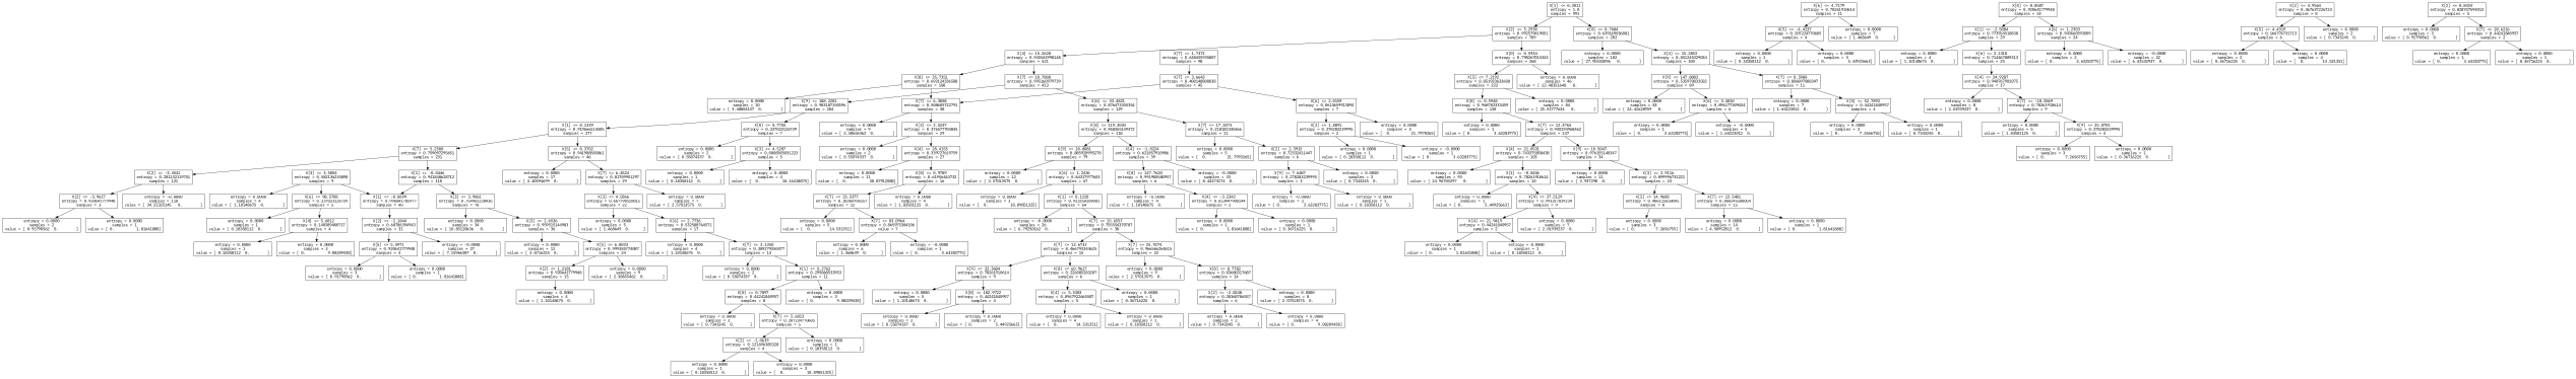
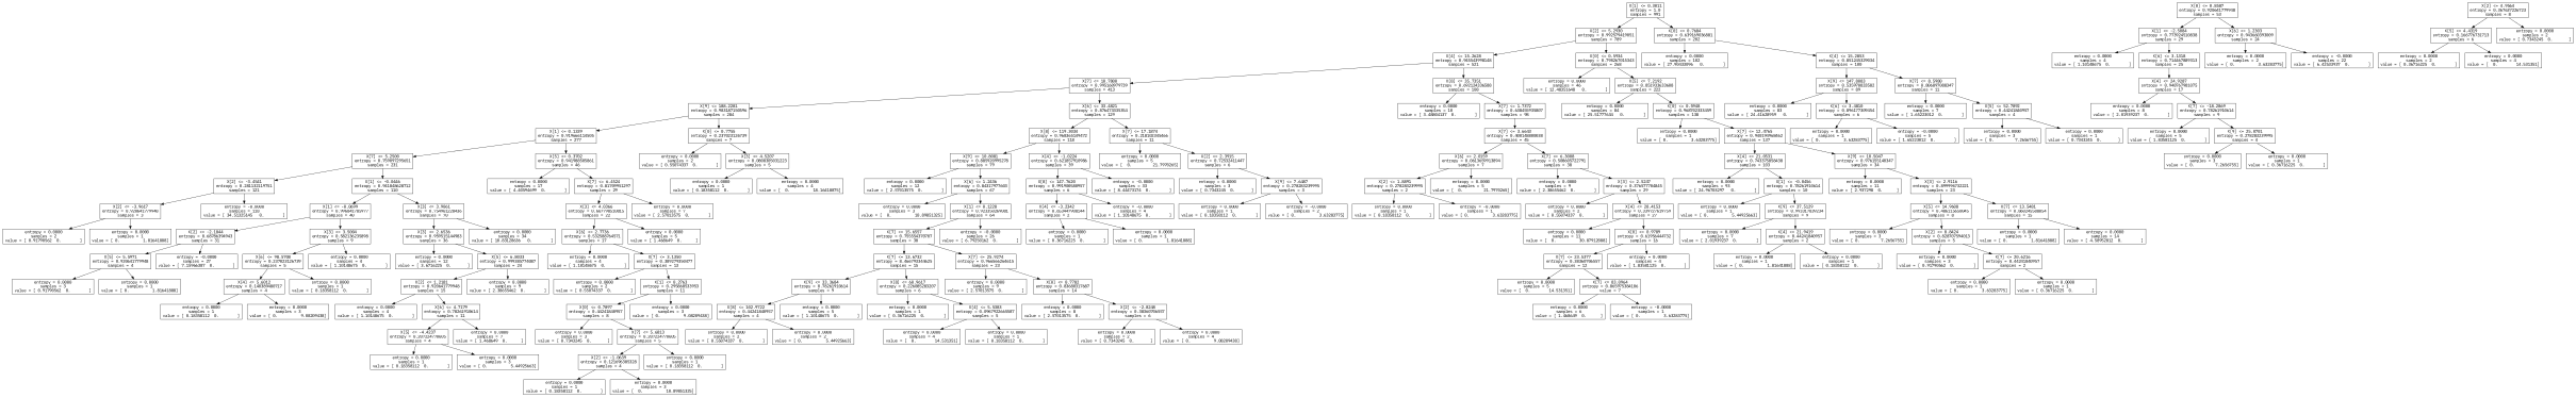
  digraph {
    fontname="IBM Plex Mono"
    node [fontname="IBM Plex Mono" shape=box]
    edge [fontname="IBM Plex Mono"]
    n1 [label="X[1] <= 0.3011\nentropy = 1.0\nsamples = 991"]
    n2 [label="X[2] <= 5.2930\nentropy = 0.992579419051\nsamples = 789"]
    n3 [label="X[0] <= 0.7684\nentropy = 0.639169036881\nsamples = 202"]
    n4 [label="X[4] <= 15.2628\nentropy = 0.945543998148\nsamples = 521"]
    n5 [label="X[0] <= 0.5934\nentropy = 0.798267015343\nsamples = 268"]
    n6 [label="entropy = 0.0000\nsamples = 102\nvalue = [ 27.90433096   0.        ]"]
    n7 [label="X[4] <= 15.2853\nentropy = 0.851245329034\nsamples = 100"]
    n8 [label="X[7] <= 10.7800\nentropy = 0.995160979739\nsamples = 413"]
    n9 [label="X[8] <= 35.7351\nentropy = 0.692124336588\nsamples = 108"]
    n10 [label="entropy = 0.0000\nsamples = 46\nvalue = [ 12.48351648   0.        ]"]
    n11 [label="X[5] <= 7.2192\nentropy = 0.851933633608\nsamples = 222"]
    n12 [label="X[9] <= 188.2281\nentropy = 0.983187150596\nsamples = 284"]
    n13 [label="X[6] <= 33.4821\nentropy = 0.876473335354\nsamples = 129"]
    n14 [label="entropy = 0.0000\nsamples = 10\nvalue = [ 3.48804137  0.        ]"]
    n15 [label="X[7] <= 1.7372\nentropy = 0.638455935807\nsamples = 98"]
    n16 [label="X[1] <= 0.1339\nentropy = 0.919666114505\nsamples = 277"]
    n17 [label="X[0] <= 0.7755\nentropy = 0.237023126739\nsamples = 7"]
    n18 [label="X[8] <= 119.3034\nentropy = 0.968365149472\nsamples = 118"]
    n19 [label="X[7] <= 17.1874\nentropy = 0.218102345466\nsamples = 11"]
    n20 [label="X[7] <= 5.2500\nentropy = 0.759097295651\nsamples = 231"]
    n21 [label="X[5] <= 0.3702\nentropy = 0.941988505861\nsamples = 46"]
    n22 [label="entropy = 0.0000\nsamples = 2\nvalue = [ 0.55074337  0.        ]"]
    n23 [label="X[3] <= 4.5207\nentropy = 0.0808305031223\nsamples = 5"]
    n24 [label="X[2] <= -3.4541\nentropy = 0.281132119751\nsamples = 121"]
    n25 [label="X[1] <= -0.0446\nentropy = 0.941848628712\nsamples = 110"]
    n26 [label="entropy = 0.0000\nsamples = 17\nvalue = [ 4.40594699  0.        ]"]
    n27 [label="X[7] <= 6.4524\nentropy = 0.81709951297\nsamples = 29"]
    n28 [label="X[2] <= -3.9617\nentropy = 0.920641779948\nsamples = 3"]
    n29 [label="entropy = -0.0000\nsamples = 118\nvalue = [ 34.51325145   0.        ]"]
    n30 [label="X[1] <= -0.0699\nentropy = 0.996841785977\nsamples = 40"]
    n31 [label="X[3] <= 3.9061\nentropy = 0.754961228436\nsamples = 70"]
    n32 [label="entropy = 0.0000\nsamples = 2\nvalue = [ 0.91790562  0.        ]"]
    n33 [label="entropy = 0.0000\nsamples = 1\nvalue = [ 0.          1.81641888]"]
    n34 [label="X[2] <= -2.1844\nentropy = 0.68786394943\nsamples = 31"]
    n35 [label="X[3] <= 3.5004\nentropy = 0.582136235898\nsamples = 9"]
    n36 [label="X[3] <= 2.6536\nentropy = 0.959515144983\nsamples = 36"]
    n37 [label="entropy = 0.0000\nsamples = 34\nvalue = [ 10.83128636   0.        ]"]
    n38 [label="X[5] <= 5.5971\nentropy = 0.920641779948\nsamples = 4"]
    n39 [label="entropy = -0.0000\nsamples = 27\nvalue = [ 7.15966387  0.        ]"]
    n40 [label="X[6] <= 98.5708\nentropy = 0.237023126739\nsamples = 5"]
    n41 [label="entropy = 0.0000\nsamples = 4\nvalue = [ 1.10148675  0.        ]"]
    n42 [label="entropy = 0.0000\nsamples = 3\nvalue = [ 0.91790562  0.        ]"]
    n43 [label="entropy = 0.0000\nsamples = 1\nvalue = [ 0.          1.81641888]"]
    n44 [label="X[4] <= 5.6012\nentropy = 0.140389480717\nsamples = 4"]
    n45 [label="entropy = 0.0000\nsamples = 1\nvalue = [ 0.18358112  0.        ]"]
    n46 [label="entropy = 0.0000\nsamples = 1\nvalue = [ 0.18358112  0.        ]"]
    n47 [label="entropy = 0.0000\nsamples = 3\nvalue = [ 0.          9.08209438]"]
    n48 [label="entropy = 0.0000\nsamples = 12\nvalue = [ 3.6716225  0.       ]"]
    n49 [label="X[5] <= 6.8033\nentropy = 0.999385774087\nsamples = 24"]
    n50 [label="X[2] <= 1.2181\nentropy = 0.920641779948\nsamples = 15"]
    n51 [label="entropy = 0.0000\nsamples = 9\nvalue = [ 2.38655462  0.        ]"]
    n52 [label="entropy = 0.0000\nsamples = 4\nvalue = [ 1.10148675  0.        ]"]
    n53 [label="X[6] <= 4.7179\nentropy = 0.78261910614\nsamples = 11"]
    n54 [label="X[5] <= -4.4237\nentropy = 0.207224770605\nsamples = 4"]
    n55 [label="entropy = 0.0000\nsamples = 7\nvalue = [ 1.468649  0.      ]"]
    n56 [label="entropy = 0.0000\nsamples = 1\nvalue = [ 0.18358112  0.        ]"]
    n57 [label="entropy = 0.0000\nsamples = 3\nvalue = [ 0.          5.44925663]"]
    n58 [label="X[3] <= 4.0366\nentropy = 0.667798510815\nsamples = 22"]
    n59 [label="entropy = 0.0000\nsamples = 7\nvalue = [ 2.57013575  0.        ]"]
    n60 [label="X[6] <= 2.7736\nentropy = 0.532588764571\nsamples = 17"]
    n61 [label="entropy = 0.0000\nsamples = 5\nvalue = [ 1.468649  0.      ]"]
    n62 [label="entropy = 0.0000\nsamples = 4\nvalue = [ 1.10148675  0.        ]"]
    n63 [label="X[7] <= 3.1350\nentropy = 0.389279350477\nsamples = 13"]
    n64 [label="entropy = 0.0000\nsamples = 2\nvalue = [ 0.55074337  0.        ]"]
    n65 [label="X[1] <= 0.2763\nentropy = 0.295868533953\nsamples = 11"]
    n66 [label="X[0] <= 0.7897\nentropy = 0.44241840957\nsamples = 8"]
    n67 [label="entropy = 0.0000\nsamples = 3\nvalue = [ 0.          9.08209438]"]
    n68 [label="entropy = 0.0000\nsamples = 3\nvalue = [ 0.7343245  0.       ]"]
    n69 [label="X[7] <= 5.6813\nentropy = 0.207224770605\nsamples = 5"]
    n70 [label="X[2] <= -1.0639\nentropy = 0.121696385328\nsamples = 4"]
    n71 [label="entropy = 0.0000\nsamples = 1\nvalue = [ 0.18358112  0.        ]"]
    n72 [label="entropy = 0.0000\nsamples = 1\nvalue = [ 0.18358112  0.        ]"]
    n73 [label="entropy = 0.0000\nsamples = 3\nvalue = [  0.          10.89851325]"]
    n74 [label="entropy = 0.0000\nsamples = 1\nvalue = [ 0.18358112  0.        ]"]
    n75 [label="entropy = 0.0000\nsamples = 4\nvalue = [  0.          18.16418875]"]
    n76 [label="X[9] <= 10.8081\nentropy = 0.885920995278\nsamples = 79"]
    n77 [label="X[4] <= -1.0224\nentropy = 0.621857910986\nsamples = 39"]
    n78 [label="entropy = 0.0000\nsamples = 5\nvalue = [  0.         21.7970265]"]
    n79 [label="X[2] <= 2.3915\nentropy = 0.72532411447\nsamples = 6"]
    n80 [label="entropy = 0.0000\nsamples = 12\nvalue = [ 2.57013575  0.        ]"]
    n81 [label="X[6] <= 1.2436\nentropy = 0.84317977603\nsamples = 67"]
    n82 [label="X[8] <= 147.7620\nentropy = 0.991900580957\nsamples = 6"]
    n83 [label="entropy = -0.0000\nsamples = 33\nvalue = [ 8.44473174  0.        ]"]
    n84 [label="entropy = 0.0000\nsamples = 3\nvalue = [  0.          10.89851325]"]
    n85 [label="X[1] <= 0.1228\nentropy = 0.923350269081\nsamples = 64"]
    n86 [label="X[7] <= 15.6557\nentropy = 0.755554370707\nsamples = 38"]
    n87 [label="entropy = -0.0000\nsamples = 26\nvalue = [ 6.79250162  0.        ]"]
    n88 [label="X[7] <= 13.6732\nentropy = 8.466793344625\nsamples = 15"]
    n89 [label="X[7] <= 25.9274\nentropy = 0.966566264615\nsamples = 23"]
    n90 [label="X[9] <= 33.3684\nentropy = 0.78261910614\nsamples = 9"]
    n91 [label="X[8] <= 60.9617\nentropy = 0.226085283207\nsamples = 6"]
    n92 [label="entropy = 0.0000\nsamples = 9\nvalue = [ 2.57013575  0.        ]"]
    n93 [label="X[0] <= 0.7782\nentropy = 0.83680317687\nsamples = 14"]
    n94 [label="X[8] <= 102.9722\nentropy = 0.44241840957\nsamples = 4"]
    n95 [label="entropy = 0.0000\nsamples = 5\nvalue = [ 1.10148675  0.        ]"]
    n96 [label="entropy = 0.0000\nsamples = 1\nvalue = [ 0.36716225  0.        ]"]
    n97 [label="X[4] <= 5.5383\nentropy = 0.0967922665587\nsamples = 5"]
    n98 [label="entropy = 0.0000\nsamples = 2\nvalue = [ 0.55074337  0.        ]"]
    n99 [label="entropy = 0.0000\nsamples = 2\nvalue = [ 0.          5.44925663]"]
    n100 [label="entropy = 0.0000\nsamples = 4\nvalue = [  0.        14.531351]"]
    n101 [label="entropy = 0.0000\nsamples = 1\nvalue = [ 0.18358112  0.        ]"]
    n102 [label="entropy = 0.0000\nsamples = 8\nvalue = [ 2.57013575  0.        ]"]
    n103 [label="X[2] <= -2.8248\nentropy = 0.38360706557\nsamples = 6"]
    n104 [label="entropy = 0.0000\nsamples = 2\nvalue = [ 0.7343245  0.       ]"]
    n105 [label="entropy = 0.0000\nsamples = 4\nvalue = [ 0.          9.08209438]"]
    n106 [label="X[4] <= -3.2342\nentropy = 0.653447908144\nsamples = 2"]
    n107 [label="entropy = -0.0000\nsamples = 4\nvalue = [ 1.10148675  0.        ]"]
    n108 [label="entropy = 0.0000\nsamples = 1\nvalue = [ 0.36716225  0.        ]"]
    n109 [label="entropy = 0.0000\nsamples = 1\nvalue = [ 0.          1.81641888]"]
    n110 [label="entropy = 0.0000\nsamples = 3\nvalue = [ 0.7343245  0.       ]"]
    n111 [label="X[9] <= 7.6487\nentropy = 0.278283239995\nsamples = 3"]
    n112 [label="entropy = 0.0000\nsamples = 1\nvalue = [ 0.18358112  0.        ]"]
    n113 [label="entropy = -0.0000\nsamples = 2\nvalue = [ 0.          3.63283775]"]
    n114 [label="X[7] <= 3.6643\nentropy = 0.400148800038\nsamples = 45"]
    n115 [label="X[0] <= 0.8587\nentropy = 0.920641779948\nsamples = 53"]
    n116 [label="X[1] <= -2.5084\nentropy = 0.773924510838\nsamples = 29"]
    n117 [label="X[6] <= 1.2303\nentropy = 0.943660393009\nsamples = 24"]
    n118 [label="X[6] <= 2.0159\nentropy = 0.0613659913894\nsamples = 7"]
    n119 [label="X[7] <= 6.3008\nentropy = 0.508605722791\nsamples = 38"]
    n120 [label="entropy = 0.0000\nsamples = 4\nvalue = [ 1.10148675  0.        ]"]
    n121 [label="X[6] <= 3.1318\nentropy = 0.714467889313\nsamples = 25"]
    n122 [label="entropy = 0.0000\nsamples = 2\nvalue = [ 0.          3.63283775]"]
    n123 [label="entropy = -0.0000\nsamples = 22\nvalue = [ 6.42533937  0.        ]"]
    n124 [label="X[4] <= 24.9287\nentropy = 0.948767981075\nsamples = 17"]
    n125 [label="X[2] <= 4.9564\nentropy = 0.367637226723\nsamples = 8"]
    n126 [label="X[5] <= 4.4319\nentropy = 0.166776731713\nsamples = 6"]
    n127 [label="entropy = 0.0000\nsamples = 2\nvalue = [ 0.7343245  0.       ]"]
    n128 [label="entropy = 0.0000\nsamples = 8\nvalue = [ 2.01939237  0.        ]"]
    n129 [label="X[7] <= -18.2869\nentropy = 0.78261910614\nsamples = 9"]
    n130 [label="entropy = 0.0000\nsamples = 2\nvalue = [ 0.36716225  0.        ]"]
    n131 [label="entropy = 0.0000\nsamples = 4\nvalue = [  0.        14.531351]"]
    n132 [label="entropy = 0.0000\nsamples = 5\nvalue = [ 1.83581125  0.        ]"]
    n133 [label="X[9] <= 25.0701\nentropy = 0.278283239995\nsamples = 4"]
    n134 [label="entropy = 0.0000\nsamples = 3\nvalue = [ 0.         7.2656755]"]
    n135 [label="entropy = 0.0000\nsamples = 1\nvalue = [ 0.36716225  0.        ]"]
    n136 [label="X[2] <= 1.8891\nentropy = 0.278283239995\nsamples = 2"]
    n137 [label="entropy = 0.0000\nsamples = 5\nvalue = [  0.         21.7970265]"]
    n138 [label="entropy = 0.0000\nsamples = 9\nvalue = [ 2.38655462  0.        ]"]
    n139 [label="X[3] <= 2.5247\nentropy = 0.376577704845\nsamples = 29"]
    n140 [label="entropy = 0.0000\nsamples = 1\nvalue = [ 0.18358112  0.        ]"]
    n141 [label="entropy = -0.0000\nsamples = 1\nvalue = [ 0.          3.63283775]"]
    n142 [label="entropy = 0.0000\nsamples = 2\nvalue = [ 0.55074337  0.        ]"]
    n143 [label="X[4] <= 28.4153\nentropy = 0.339727619759\nsamples = 27"]
    n144 [label="entropy = 0.0000\nsamples = 11\nvalue = [  0.          30.87912088]"]
    n145 [label="X[0] <= 0.9789\nentropy = 0.61956444732\nsamples = 16"]
    n146 [label="X[7] <= 23.5377\nentropy = 0.38360706557\nsamples = 12"]
    n147 [label="entropy = 0.0000\nsamples = 4\nvalue = [ 1.83581125  0.        ]"]
    n148 [label="entropy = 0.0000\nsamples = 5\nvalue = [  0.        14.531351]"]
    n149 [label="X[7] <= 83.0964\nentropy = 0.865975384106\nvalue = 7"]
    n150 [label="entropy = 0.0000\nsamples = 6\nvalue = [ 1.468649  0.      ]"]
    n151 [label="entropy = -0.0000\nsamples = 1\nvalue = [ 0.          3.63283775]"]
    n152 [label="entropy = 0.0000\nsamples = 84\nvalue = [ 25.51777634   0.        ]"]
    n153 [label="X[0] <= 0.5948\nentropy = 0.968702333459\nsamples = 138"]
    n154 [label="entropy = 0.0000\nsamples = 1\nvalue = [ 0.          3.63283775]"]
    n155 [label="X[7] <= 12.4765\nentropy = 0.940194968462\nsamples = 137"]
    n156 [label="X[4] <= 21.0531\nentropy = 0.743375858438\nsamples = 103"]
    n157 [label="X[9] <= 10.5047\nentropy = 0.976155140347\nsamples = 34"]
    n158 [label="entropy = 0.0000\nsamples = 93\nvalue = [ 24.96703297   0.        ]"]
    n159 [label="X[1] <= -0.0456\nentropy = 0.78261910614\nsamples = 10"]
    n160 [label="entropy = 0.0000\nsamples = 11\nvalue = [ 2.937298  0.      ]"]
    n161 [label="X[3] <= 2.9116\nentropy = 0.899996732221\nsamples = 23"]
    n162 [label="entropy = 0.0000\nsamples = 1\nvalue = [ 0.          5.44925663]"]
    n163 [label="X[9] <= 37.5129\nentropy = 0.993317839234\nsamples = 9"]
    n164 [label="entropy = 0.0000\nsamples = 7\nvalue = [ 2.01939237  0.        ]"]
    n165 [label="X[4] <= 21.9419\nentropy = 0.44241840957\nsamples = 2"]
    n166 [label="entropy = 0.0000\nsamples = 1\nvalue = [ 0.          1.81641888]"]
    n167 [label="entropy = 0.0000\nsamples = 1\nvalue = [ 0.18358112  0.        ]"]
    n168 [label="X[5] <= 14.9608\nentropy = 0.486115650045\nsamples = 8"]
    n169 [label="X[7] <= 13.5481\nentropy = 0.860245588054\nsamples = 15"]
    n170 [label="entropy = 0.0000\nsamples = 3\nvalue = [ 0.         7.2656755]"]
    n171 [label="X[2] <= 8.8424\nentropy = 0.828707594013\nsamples = 5"]
    n172 [label="entropy = 0.0000\nsamples = 1\nvalue = [ 0.          1.81641888]"]
    n173 [label="entropy = 0.0000\nsamples = 14\nvalue = [ 4.58952812  0.        ]"]
    n174 [label="entropy = 0.0000\nsamples = 3\nvalue = [ 0.91790562  0.        ]"]
    n175 [label="X[7] <= 20.6216\nentropy = 0.44241840957\nsamples = 2"]
    n176 [label="entropy = 0.0000\nsamples = 1\nvalue = [ 0.          3.63283775]"]
    n177 [label="entropy = 0.0000\nsamples = 1\nvalue = [ 0.36716225  0.        ]"]
    n178 [label="X[9] <= 147.8083\nentropy = 0.535970833582\nsamples = 89"]
    n179 [label="X[7] <= 8.5980\nentropy = 0.806897088347\nsamples = 11"]
    n180 [label="entropy = 0.0000\nsamples = 83\nvalue = [ 24.41628959   0.        ]"]
    n181 [label="X[6] <= 3.4810\nentropy = 0.896177309454\nsamples = 6"]
    n182 [label="entropy = 0.0000\nsamples = 7\nvalue = [ 1.65223012  0.        ]"]
    n183 [label="X[5] <= 52.7892\nentropy = 0.44241840957\nsamples = 4"]
    n184 [label="entropy = 0.0000\nsamples = 1\nvalue = [ 0.          3.63283775]"]
    n185 [label="entropy = -0.0000\nsamples = 5\nvalue = [ 1.65223012  0.        ]"]
    n186 [label="entropy = 0.0000\nsamples = 3\nvalue = [ 0.         7.2656755]"]
    n187 [label="entropy = 0.0000\nsamples = 1\nvalue = [ 0.7343245  0.       ]"]
    n1 -> n2
    n1 -> n3
    n2 -> n4
    n2 -> n5
    n3 -> n6
    n3 -> n7
    n4 -> n8
    n4 -> n9
    n5 -> n10
    n5 -> n11
    n7 -> n178
    n7 -> n179
    n8 -> n12
    n8 -> n13
    n9 -> n14
-   n9 -> n119
+   n9 -> n15
    n11 -> n152
    n11 -> n153
    n12 -> n16
    n12 -> n17
    n13 -> n18
    n13 -> n19
    n15 -> n114
    n16 -> n20
    n16 -> n21
    n17 -> n22
    n17 -> n23
    n18 -> n76
    n18 -> n77
    n19 -> n78
    n19 -> n79
    n20 -> n24
    n20 -> n25
    n21 -> n26
    n21 -> n27
    n23 -> n74
    n23 -> n75
    n24 -> n28
    n24 -> n29
    n25 -> n30
    n25 -> n31
    n27 -> n58
    n27 -> n59
    n28 -> n32
    n28 -> n33
    n30 -> n34
-   n35 -> n30
+   n30 -> n35
    n31 -> n36
    n31 -> n37
    n34 -> n38
    n34 -> n39
    n35 -> n40
    n35 -> n41
    n36 -> n48
    n36 -> n49
    n38 -> n42
    n38 -> n43
    n40 -> n44
    n40 -> n45
    n44 -> n46
    n44 -> n47
    n49 -> n50
    n49 -> n51
    n50 -> n52
+   n50 -> n53
    n53 -> n54
    n53 -> n55
    n54 -> n56
    n54 -> n57
    n58 -> n60
    n58 -> n61
    n60 -> n62
    n60 -> n63
    n63 -> n64
    n63 -> n65
    n65 -> n66
    n65 -> n67
    n66 -> n68
    n66 -> n69
    n69 -> n70
    n69 -> n71
    n70 -> n72
    n70 -> n73
    n76 -> n80
    n76 -> n81
    n77 -> n82
    n77 -> n83
    n79 -> n110
    n79 -> n111
    n81 -> n84
    n81 -> n85
    n82 -> n106
    n82 -> n107
    n85 -> n86
    n85 -> n87
    n86 -> n88
    n86 -> n89
    n88 -> n90
    n88 -> n91
    n89 -> n92
    n89 -> n93
    n90 -> n94
    n90 -> n95
    n91 -> n96
    n91 -> n97
    n93 -> n102
    n93 -> n103
    n94 -> n98
    n94 -> n99
    n97 -> n100
    n97 -> n101
    n103 -> n104
    n103 -> n105
    n106 -> n108
    n106 -> n109
    n111 -> n112
    n111 -> n113
    n114 -> n118
    n114 -> n119
    n115 -> n116
    n115 -> n117
    n116 -> n120
    n116 -> n121
    n117 -> n122
    n117 -> n123
    n118 -> n136
    n118 -> n137
    n119 -> n138
    n119 -> n139
    n121 -> n124
    n124 -> n128
    n124 -> n129
    n125 -> n126
    n125 -> n127
    n126 -> n130
    n126 -> n131
    n129 -> n132
    n129 -> n133
    n133 -> n134
    n133 -> n135
    n136 -> n140
    n136 -> n141
    n139 -> n142
    n139 -> n143
    n143 -> n144
    n143 -> n145
    n145 -> n146
    n145 -> n147
    n146 -> n148
    n146 -> n149
    n149 -> n150
    n149 -> n151
    n153 -> n154
    n153 -> n155
    n155 -> n156
    n155 -> n157
    n156 -> n158
    n156 -> n159
    n157 -> n160
    n157 -> n161
    n159 -> n162
    n159 -> n163
    n161 -> n168
    n161 -> n169
    n163 -> n164
    n163 -> n165
    n165 -> n166
    n165 -> n167
    n168 -> n170
+   n168 -> n171
    n169 -> n172
    n169 -> n173
    n171 -> n174
    n171 -> n175
    n175 -> n176
    n175 -> n177
    n178 -> n180
    n178 -> n181
    n179 -> n182
    n179 -> n183
    n181 -> n184
    n181 -> n185
    n183 -> n186
    n183 -> n187
  }
